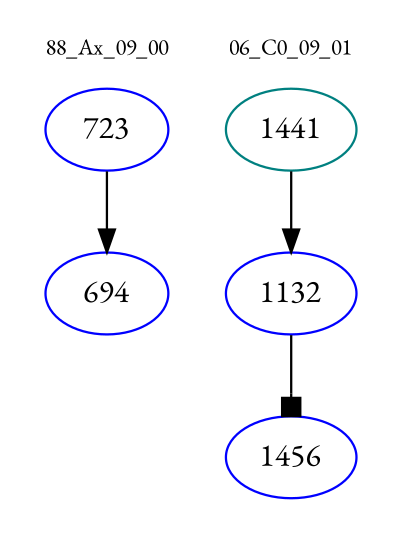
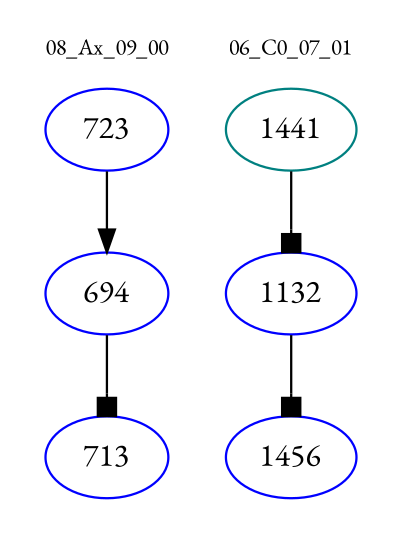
  digraph {
    fontname="EB Garamond"
    node [color=blue fontname="EB Garamond"]
    edge [arrowhead=normal color=black fontname="EB Garamond"]
    n1 [label=723]
    n2 [label=694]
+   n3 [label=713]
    n4 [color=teal label=1441]
    n5 [label=1132]
    n6 [label=1456]
    subgraph cluster_1 {
      color=white
      fontsize=10
-     label="88_Ax_09_00"
+     label="08_Ax_09_00"
      n1
      n2
+     n3
    }
    subgraph cluster_2 {
      color=white
      fontsize=10
-     label="06_C0_09_01"
+     label="06_C0_07_01"
      n4
      n5
      n6
    }
    n1 -> n2
-   n4 -> n5
+   n2 -> n3 [arrowhead=box]
+   n4 -> n5 [arrowhead=box]
    n5 -> n6 [arrowhead=box]
  }
